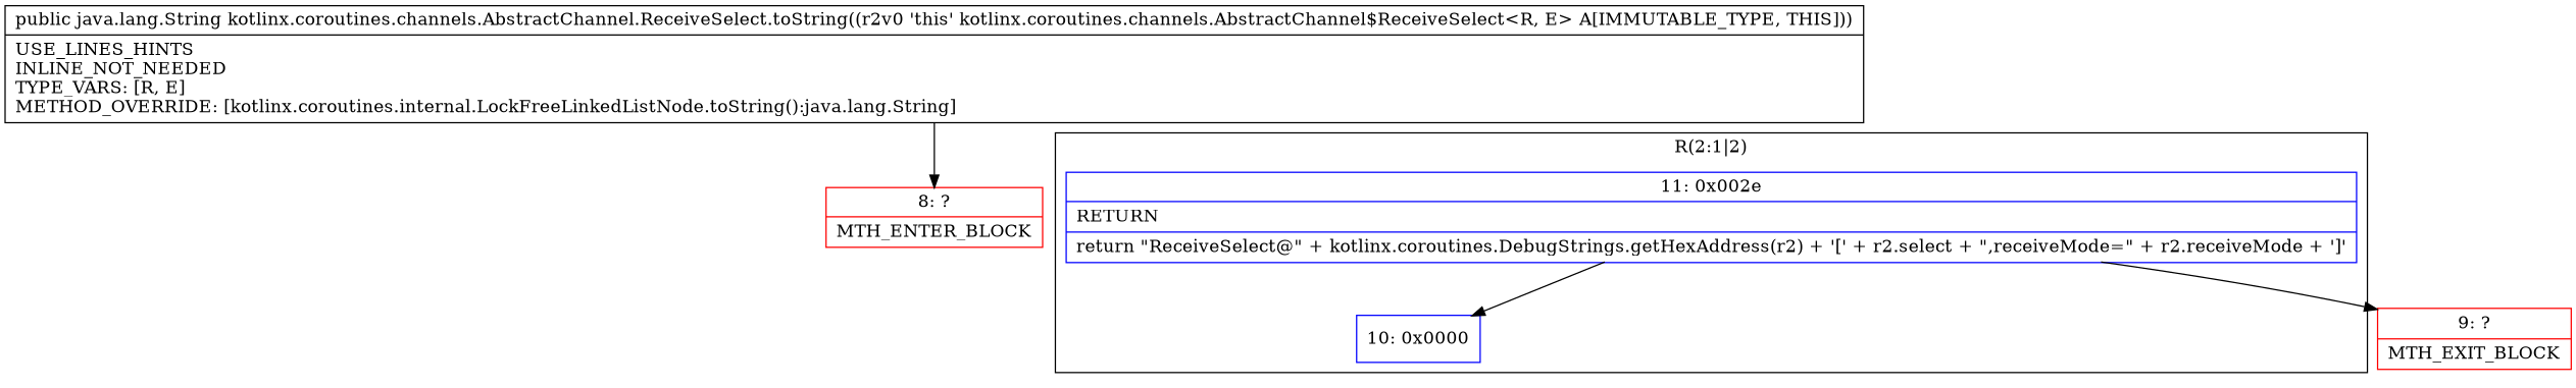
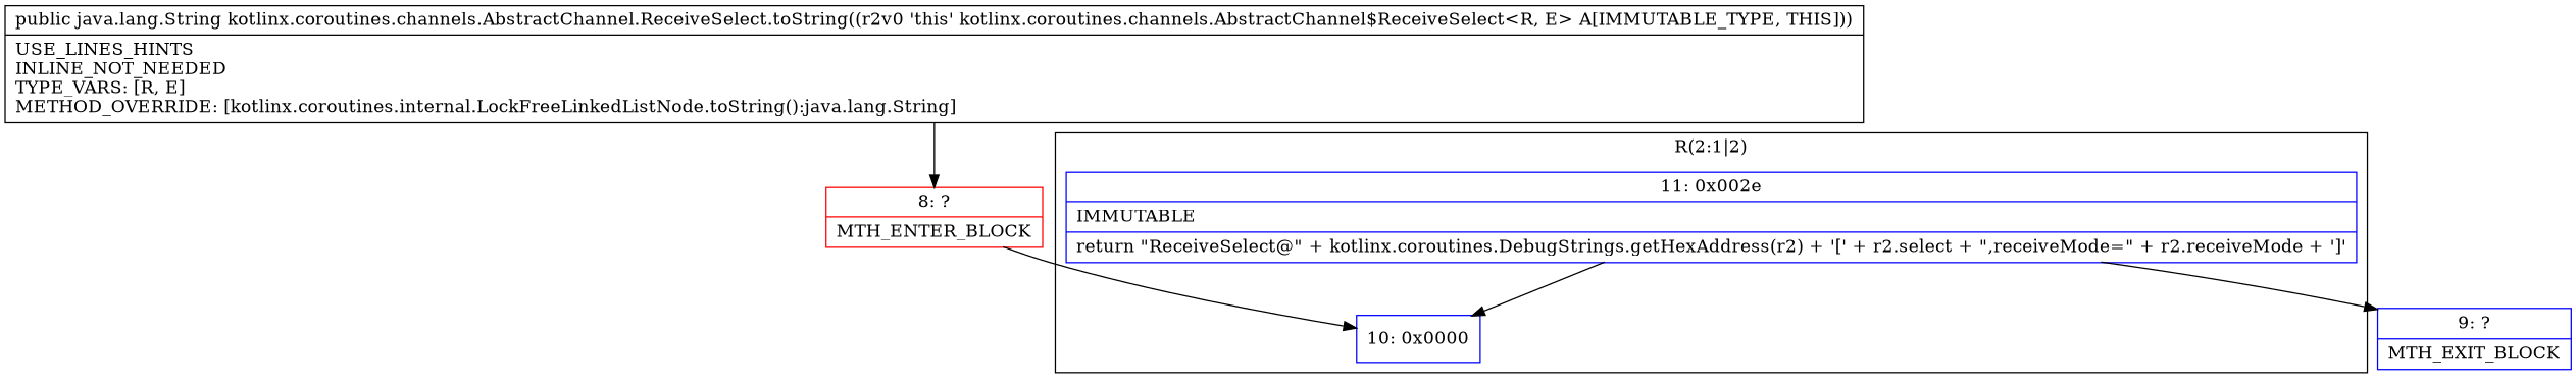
  digraph {
    node [color=blue shape=record]
    n1 [label="{10\:\ 0x0000}"]
-   n2 [label="{11\:\ 0x002e|RETURN\l|return \"ReceiveSelect@\" + kotlinx.coroutines.DebugStrings.getHexAddress(r2) + '[' + r2.select + \",receiveMode=\" + r2.receiveMode + ']'\l}"]
-   n3 [color=red label="{9\:\ ?|MTH_EXIT_BLOCK\l}"]
+   n2 [label="{11\:\ 0x002e|IMMUTABLE\l|return \"ReceiveSelect@\" + kotlinx.coroutines.DebugStrings.getHexAddress(r2) + '[' + r2.select + \",receiveMode=\" + r2.receiveMode + ']'\l}"]
+   n3 [label="{9\:\ ?|MTH_EXIT_BLOCK\l}"]
    n4 [color=red label="{8\:\ ?|MTH_ENTER_BLOCK\l}"]
    n5 [label="{public java.lang.String kotlinx.coroutines.channels.AbstractChannel.ReceiveSelect.toString((r2v0 'this' kotlinx.coroutines.channels.AbstractChannel$ReceiveSelect\<R, E\> A[IMMUTABLE_TYPE, THIS]))  | USE_LINES_HINTS\lINLINE_NOT_NEEDED\lTYPE_VARS: [R, E]\lMETHOD_OVERRIDE: [kotlinx.coroutines.internal.LockFreeLinkedListNode.toString():java.lang.String]\l}" color=""]
    subgraph cluster_1 {
      label="R(2:1|2)"
      n1
      n2
    }
    n2 -> n1
    n2 -> n3
+   n4 -> n1
    n5 -> n4
  }
